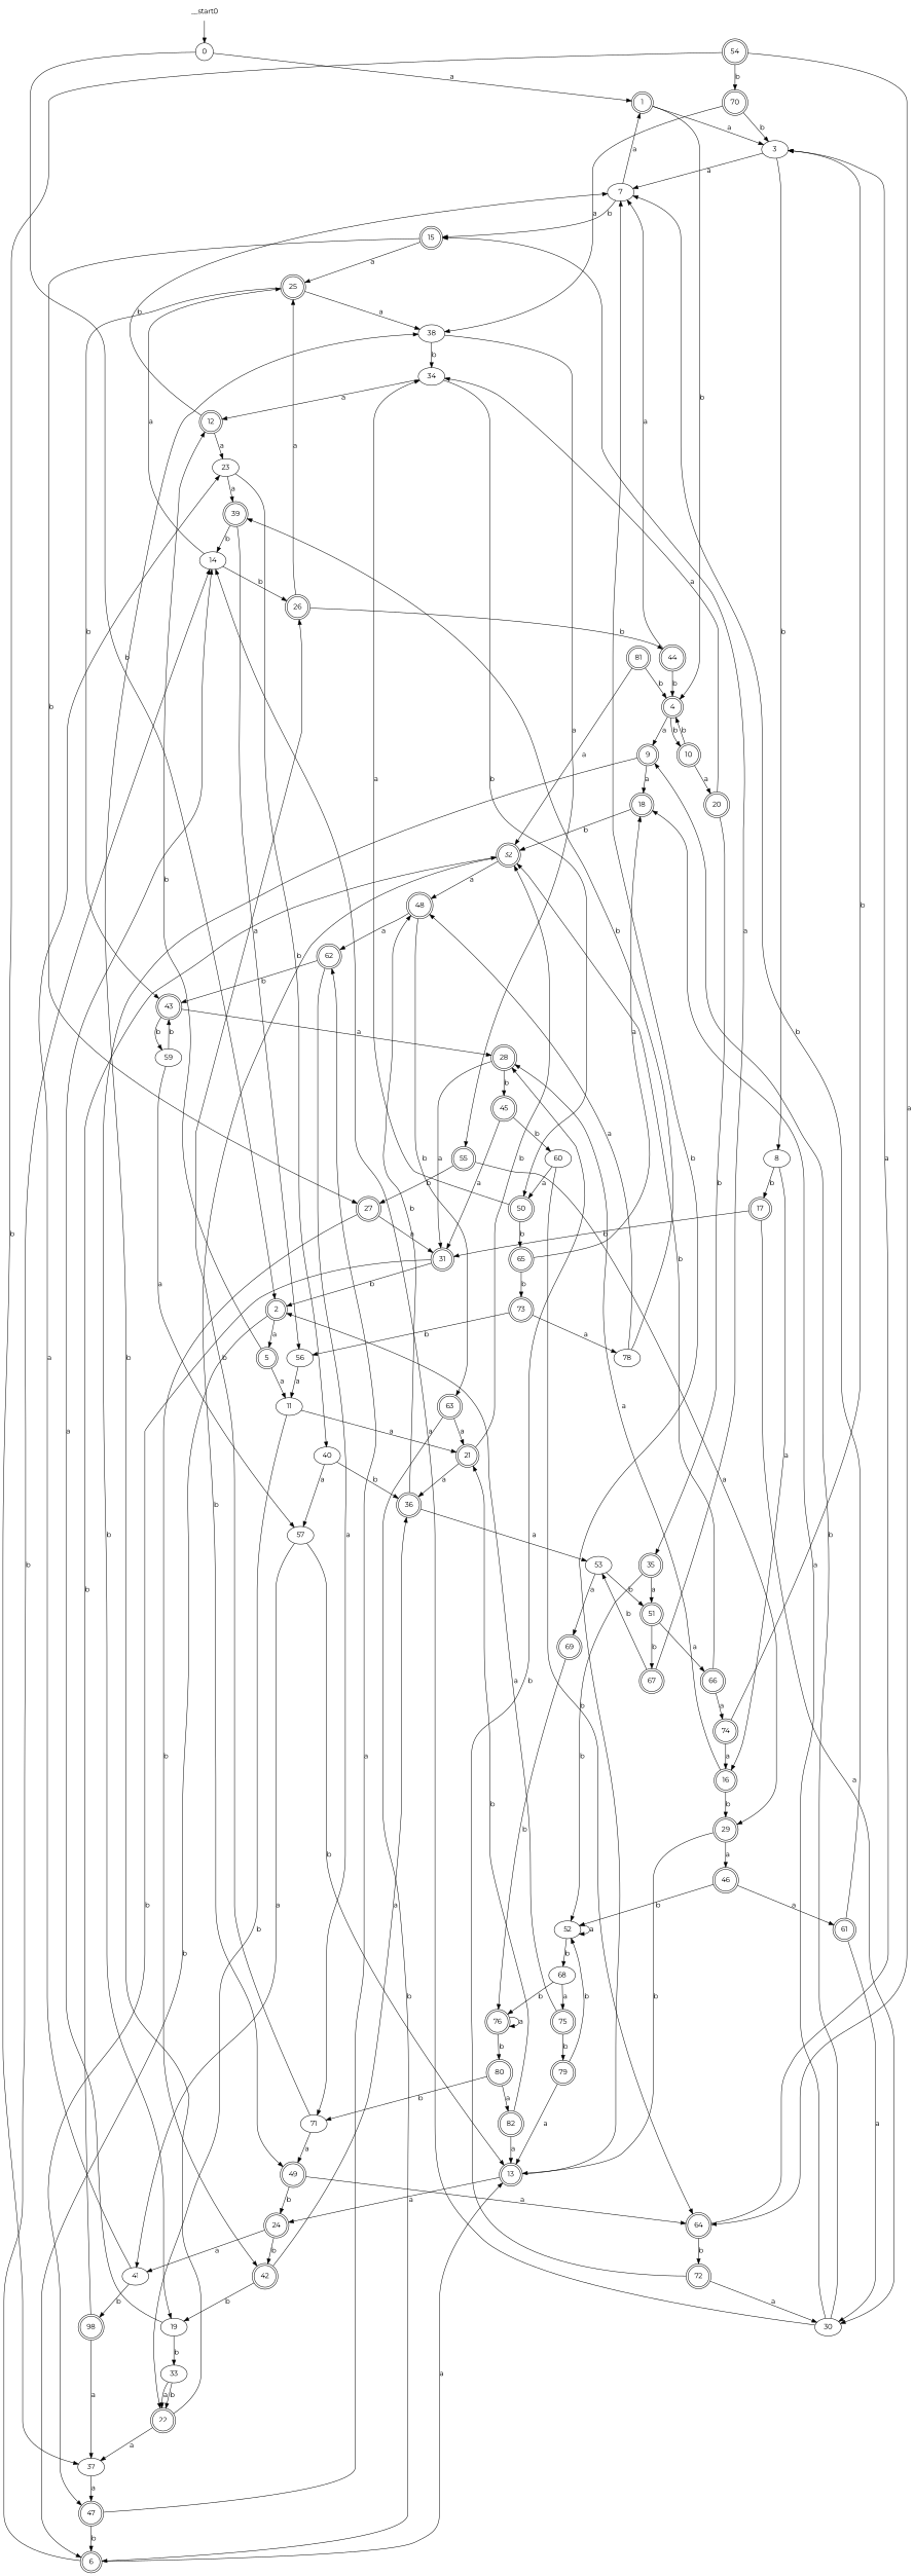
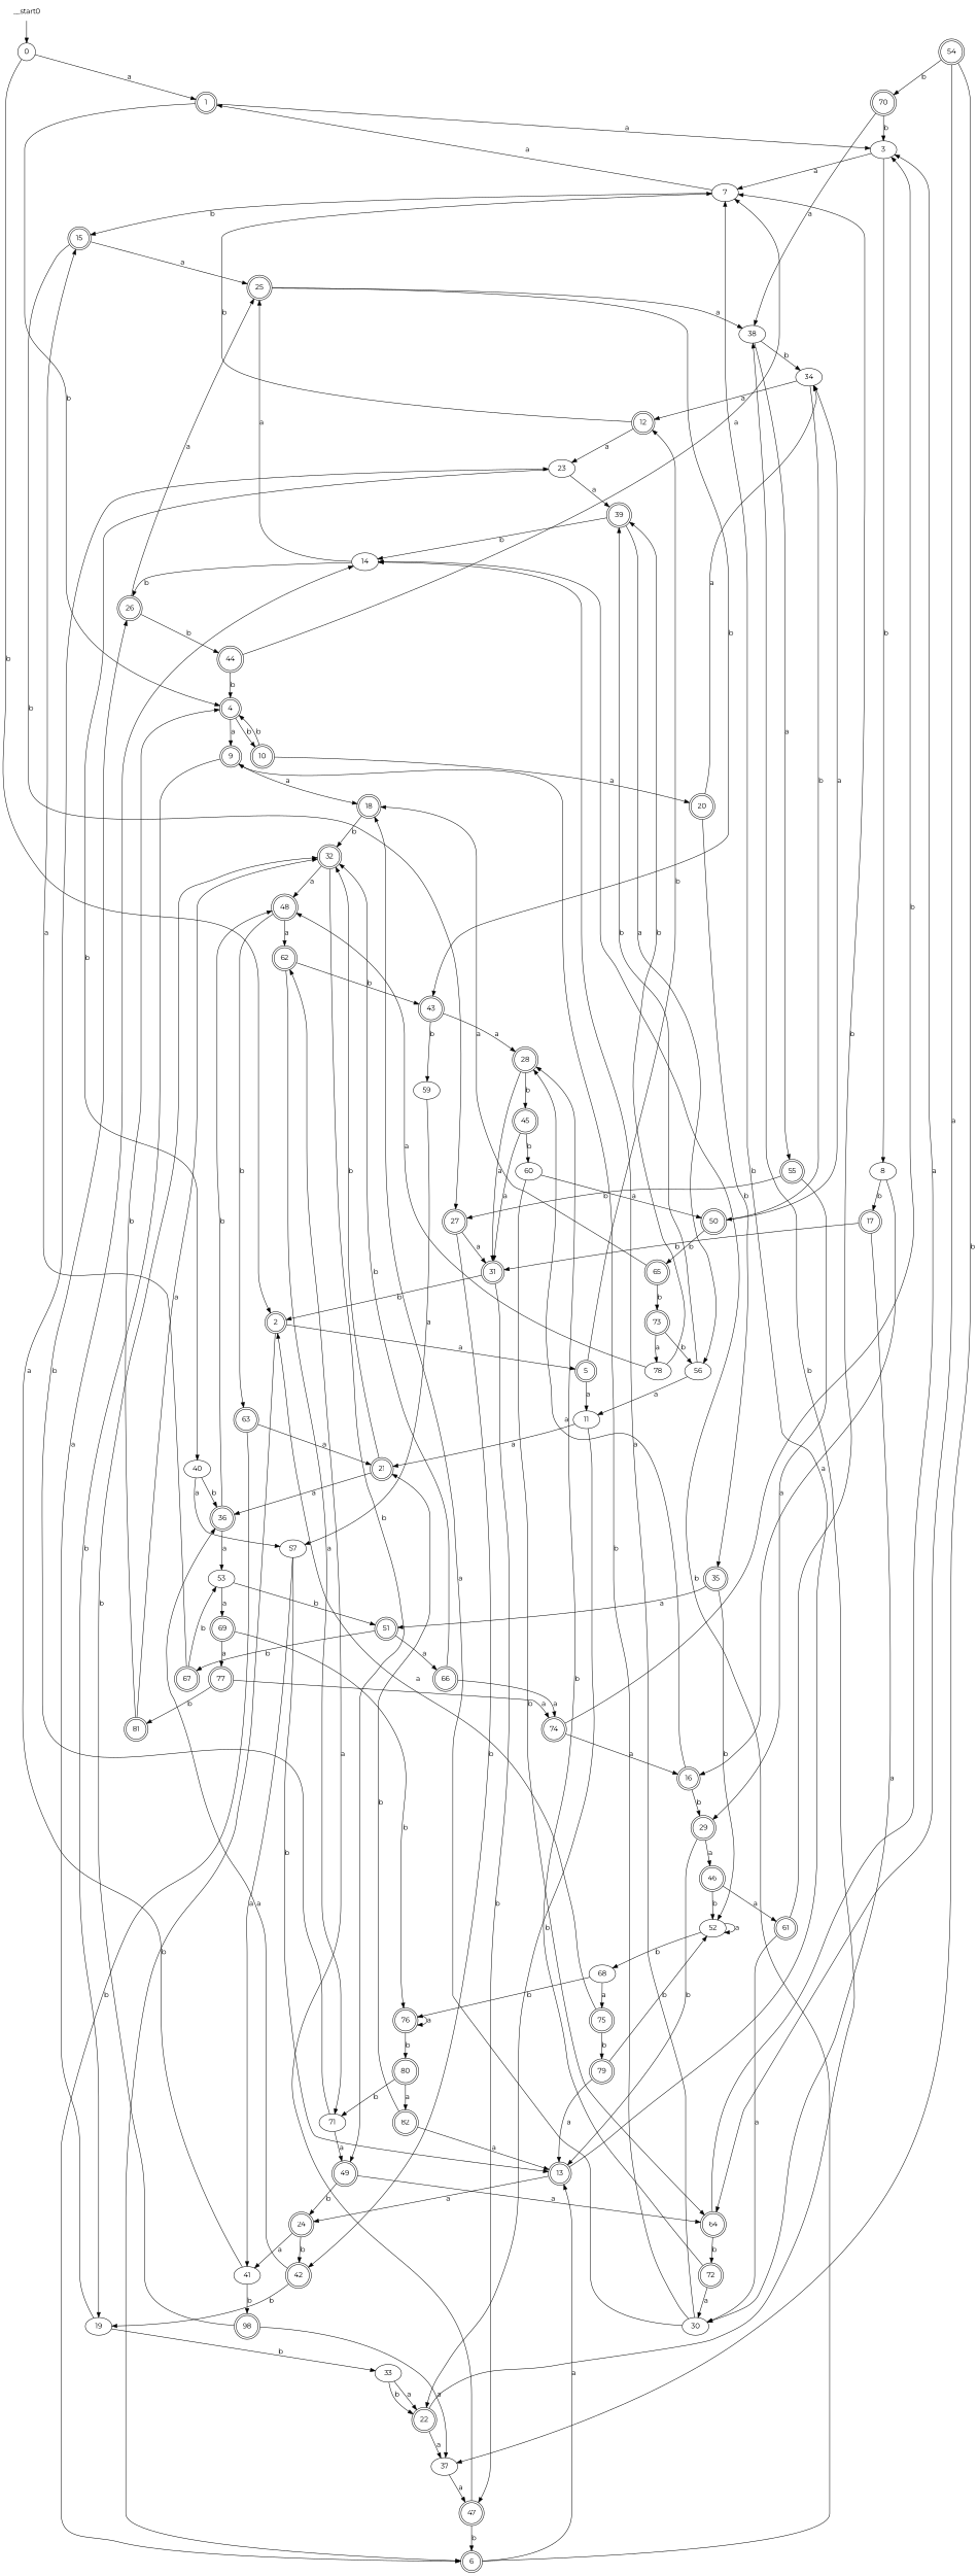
  digraph {
    fontname=Montserrat
    node [fontname=Montserrat shape=doublecircle]
    edge [fontname=Montserrat]
    __start0 [shape=none]
    0 [shape=circle]
    1
    2
    3 [shape=""]
    4
    5
    6
    7 [shape=""]
    8 [shape=ellipse]
    9
    10
    11 [shape=""]
    12
    13
    14 [shape=""]
    15
    16
    17
    18
    19 [shape=""]
    20
    21
    22
    23 [shape=""]
    24
    25
    26
    27
    28
    29
    30 [shape=""]
    31
    32
    33 [shape=""]
    34 [shape=""]
    35
    36
    37 [shape=""]
    38 [shape=""]
    39
    40 [shape=""]
    41 [shape=""]
    42
    43
    44
    45
    46
    47
    48
    49
    50
    51
    52 [shape=""]
    53 [shape=""]
    55
    56 [shape=""]
    57 [shape=""]
    n59 [label=98]
    59 [shape=""]
    60 [shape=""]
    61
    62
    63
    64
    65
    66
    67
    68 [shape=""]
    69
    54
    70
    71 [shape=""]
    72
    73
    74
    75
    76
+   77
    78 [shape=""]
    79
    80
    81
    82
    __start0 -> 0
    0 -> 1 [label=a]
    0 -> 2 [label=b]
    1 -> 3 [label=a]
    1 -> 4 [label=b]
    2 -> 5 [label=a]
    2 -> 6 [label=b]
    3 -> 7 [label=a]
    3 -> 8 [label=b]
    4 -> 9 [label=a]
    4 -> 10 [label=b]
    5 -> 11 [label=a]
    5 -> 12 [label=b]
    6 -> 13 [label=a]
    6 -> 14 [label=b]
    7 -> 1 [label=a]
    7 -> 15 [label=b]
    8 -> 16 [label=a]
    8 -> 17 [label=b]
    9 -> 18 [label=a]
    9 -> 19 [label=b]
    10 -> 4 [label=b]
    10 -> 20 [label=a]
    11 -> 21 [label=a]
    11 -> 22 [label=b]
    12 -> 7 [label=b]
    12 -> 23 [label=a]
    13 -> 7 [label=b]
    13 -> 24 [label=a]
    14 -> 25 [label=a]
    14 -> 26 [label=b]
    15 -> 25 [label=a]
    15 -> 27 [label=b]
    16 -> 28 [label=a]
    16 -> 29 [label=b]
    17 -> 30 [label=a]
    17 -> 31 [label=b]
    18 -> 32 [label=b]
    19 -> 14 [label=a]
    19 -> 33 [label=b]
    20 -> 34 [label=a]
    20 -> 35 [label=b]
    21 -> 32 [label=b]
    21 -> 36 [label=a]
    22 -> 37 [label=a]
    22 -> 38 [label=b]
    23 -> 39 [label=a]
    23 -> 40 [label=b]
    24 -> 41 [label=a]
    24 -> 42 [label=b]
    25 -> 38 [label=a]
    25 -> 43 [label=b]
    26 -> 25 [label=a]
    26 -> 44 [label=b]
    27 -> 31 [label=a]
    27 -> 42 [label=b]
    28 -> 31 [label=a]
    28 -> 45 [label=b]
    29 -> 13 [label=b]
    29 -> 46 [label=a]
    30 -> 9 [label=b]
    30 -> 14 [label=a]
    30 -> 18 [label=a]
    31 -> 2 [label=b]
    31 -> 47 [label=b]
    32 -> 48 [label=a]
    32 -> 49 [label=b]
    33 -> 22 [label=a]
    33 -> 22 [label=b]
    34 -> 12 [label=a]
    34 -> 50 [label=b]
    35 -> 51 [label=a]
    35 -> 52 [label=b]
    36 -> 48 [label=b]
    36 -> 53 [label=a]
    37 -> 47 [label=a]
    38 -> 34 [label=b]
    38 -> 55 [label=a]
    39 -> 14 [label=b]
    39 -> 56 [label=a]
    40 -> 36 [label=b]
    40 -> 57 [label=a]
    41 -> 23 [label=a]
    41 -> n59 [label=b]
    42 -> 19 [label=b]
    42 -> 36 [label=a]
    43 -> 28 [label=a]
    43 -> 59 [label=b]
    44 -> 4 [label=b]
    44 -> 7 [label=a]
    45 -> 31 [label=a]
    45 -> 60 [label=b]
    46 -> 52 [label=b]
    46 -> 61 [label=a]
    47 -> 6 [label=b]
    47 -> 62 [label=a]
    48 -> 62 [label=a]
    48 -> 63 [label=b]
    49 -> 24 [label=b]
    49 -> 64 [label=a]
    50 -> 34 [label=a]
    50 -> 65 [label=b]
    51 -> 66 [label=a]
    51 -> 67 [label=b]
    52 -> 52 [label=a]
    52 -> 68 [label=b]
    53 -> 51 [label=b]
    53 -> 69 [label=a]
    55 -> 27 [label=b]
    55 -> 29 [label=a]
    56 -> 11 [label=a]
+   56 -> 39 [label=b]
    57 -> 13 [label=b]
    57 -> 41 [label=a]
    n59 -> 32 [label=b]
    n59 -> 37 [label=a]
-   59 -> 43 [label=b]
    59 -> 57 [label=a]
    60 -> 50 [label=a]
    60 -> 64 [label=b]
    61 -> 7 [label=b]
    61 -> 30 [label=a]
    62 -> 43 [label=b]
    62 -> 71 [label=a]
    63 -> 6 [label=b]
    63 -> 21 [label=a]
    64 -> 3 [label=a]
    64 -> 72 [label=b]
    65 -> 18 [label=a]
    65 -> 73 [label=b]
    66 -> 32 [label=b]
    66 -> 74 [label=a]
    67 -> 15 [label=a]
    67 -> 53 [label=b]
    68 -> 75 [label=a]
    68 -> 76 [label=b]
    69 -> 76 [label=b]
+   69 -> 77 [label=a]
    54 -> 37 [label=b]
    54 -> 64 [label=a]
    54 -> 70 [label=b]
    70 -> 3 [label=b]
    70 -> 38 [label=a]
    71 -> 26 [label=b]
    71 -> 49 [label=a]
    72 -> 28 [label=b]
    72 -> 30 [label=a]
    73 -> 56 [label=b]
    73 -> 78 [label=a]
    74 -> 3 [label=b]
    74 -> 16 [label=a]
    75 -> 2 [label=a]
    75 -> 79 [label=b]
    76 -> 76 [label=a]
    76 -> 80 [label=b]
+   77 -> 74 [label=a]
+   77 -> 81 [label=b]
    78 -> 39 [label=b]
    78 -> 48 [label=a]
    79 -> 13 [label=a]
    79 -> 52 [label=b]
    80 -> 71 [label=b]
    80 -> 82 [label=a]
    81 -> 4 [label=b]
    81 -> 32 [label=a]
    82 -> 13 [label=a]
    82 -> 21 [label=b]
  }
